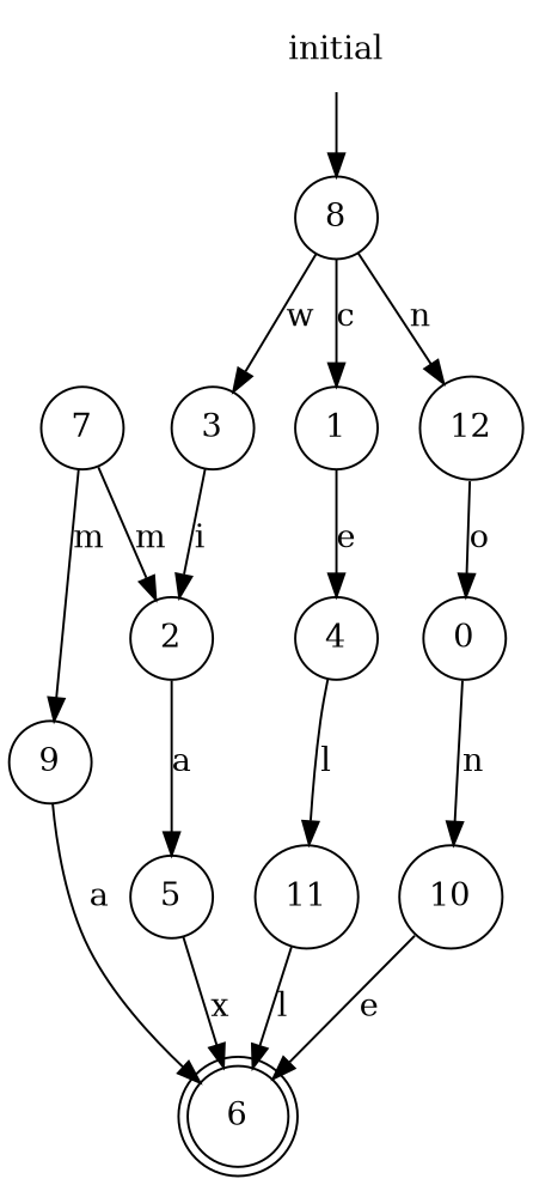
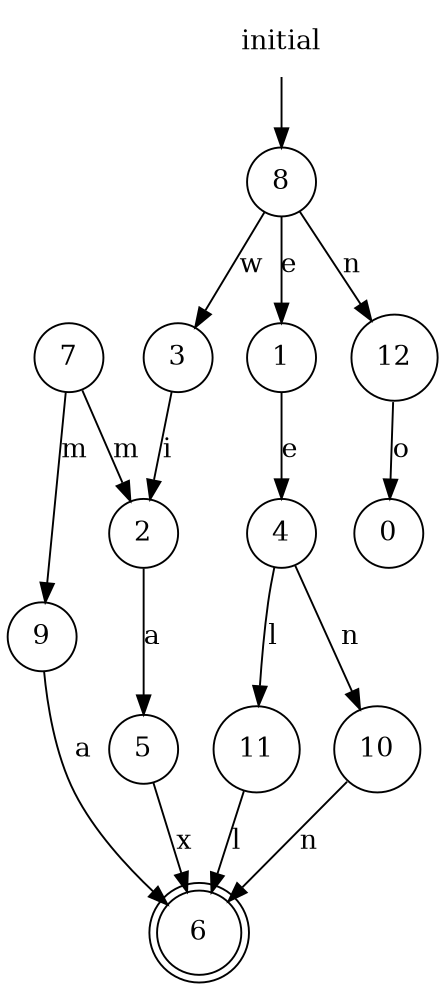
  digraph {
    rankdir=TB
    node [shape=circle]
    0
    10
    6 [shape=doublecircle]
    1
    4
    11
    2
    5
    3
    7
    9
    8
    12
    initial [shape=plaintext]
-   0 -> 10 [label=n]
-   10 -> 6 [label=e]
+   4 -> 10 [label=n]
+   10 -> 6 [label=n]
    1 -> 4 [label=e]
    4 -> 11 [label=l]
    11 -> 6 [label=l]
    2 -> 5 [label=a]
    5 -> 6 [label=x]
    3 -> 2 [label=i]
    7 -> 2 [label=m]
    7 -> 9 [label=m]
    9 -> 6 [label=a]
-   8 -> 1 [label=c]
+   8 -> 1 [label=e]
    8 -> 3 [label=w]
    8 -> 12 [label=n]
    12 -> 0 [label=o]
    initial -> 8
  }
